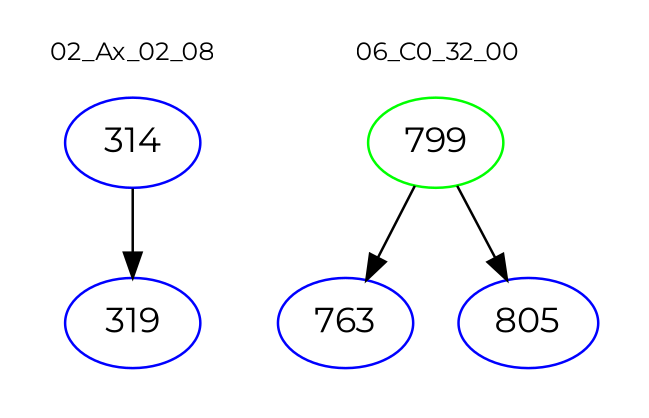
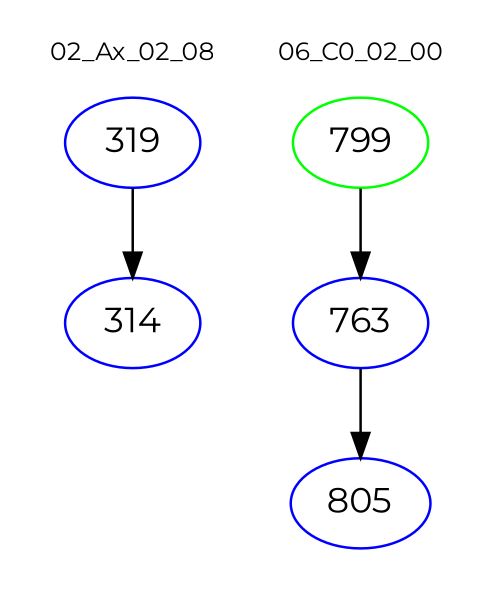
  digraph {
    fontname=Montserrat
    node [color=blue fontname=Montserrat]
    edge [color=black fontname=Montserrat]
    n1 [label=314]
    n2 [label=319]
    n3 [color=green label=799]
    n4 [label=763]
    n5 [label=805]
    subgraph cluster_1 {
      color=white
      fontsize=10
      label="02_Ax_02_08"
      n1
      n2
    }
    subgraph cluster_2 {
      color=white
      fontsize=10
-     label="06_C0_32_00"
+     label="06_C0_02_00"
      n3
      n4
      n5
    }
-   n1 -> n2
+   n2 -> n1
    n3 -> n4
-   n3 -> n5
+   n4 -> n5
  }
